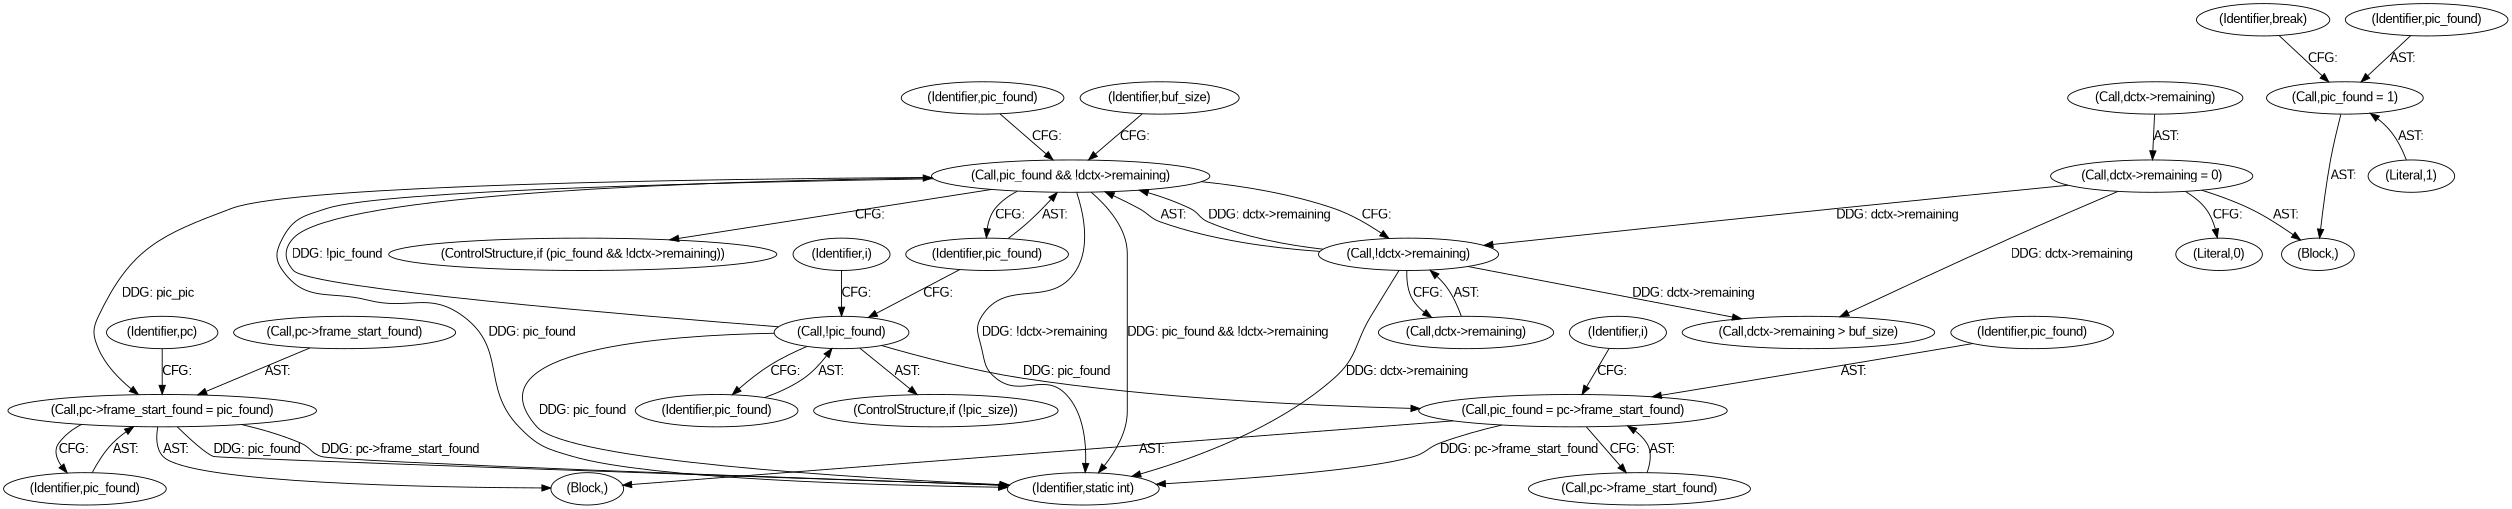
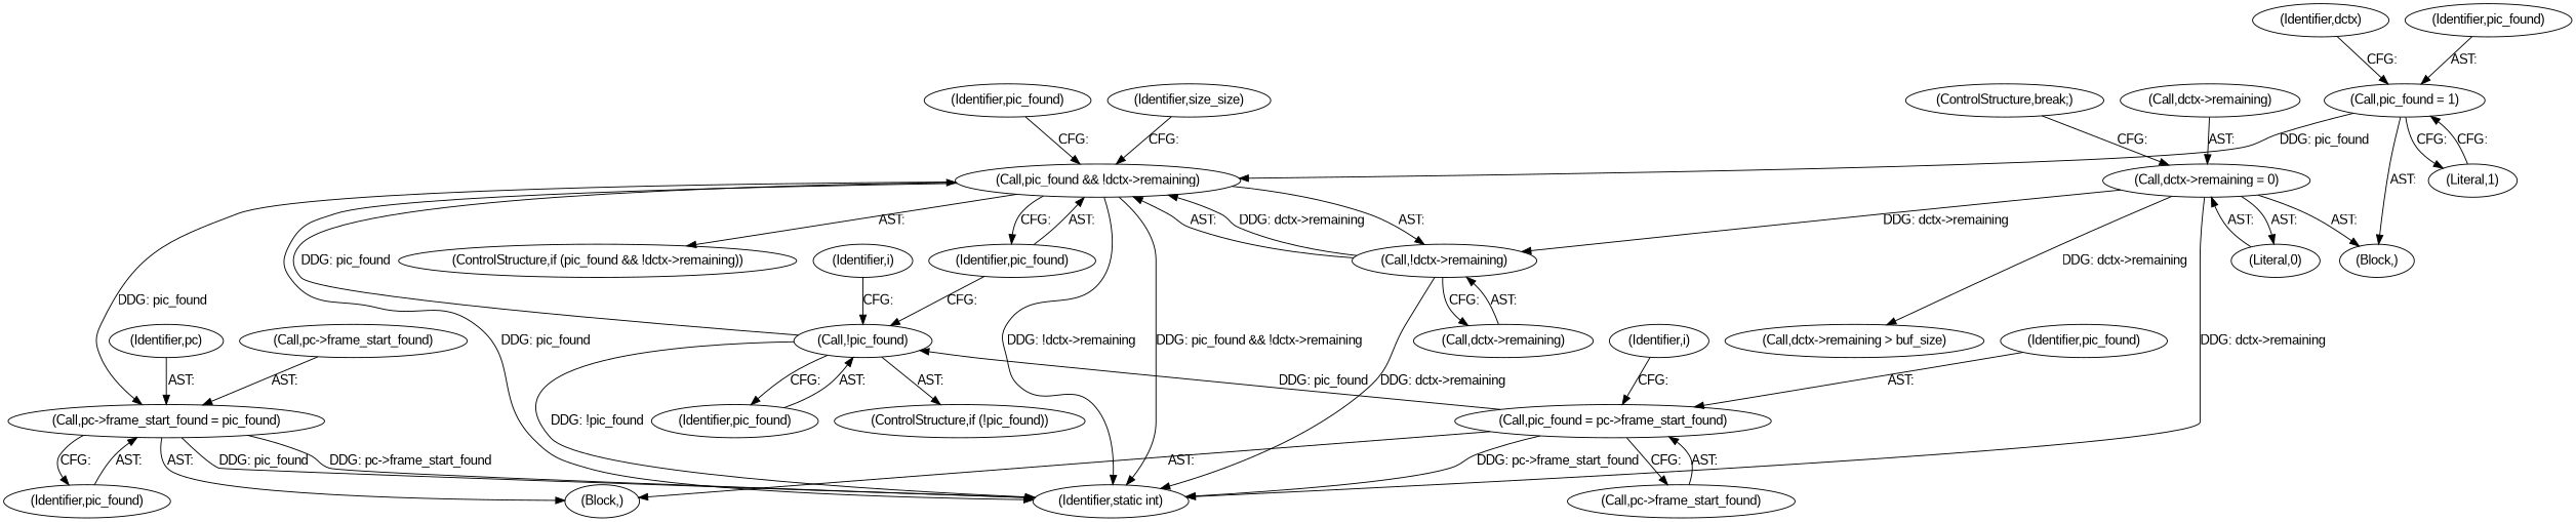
  digraph {
    fontname="Liberation Sans"
    node [fontname="Liberation Sans"]
    edge [fontname="Liberation Sans"]
    n1 [label="(Call,pic_found && !dctx->remaining)"]
    n2 [label="(Call,!dctx->remaining)"]
    n3 [label="(Call,pc->frame_start_found = pic_found)"]
    n4 [label="(ControlStructure,if (pic_found && !dctx->remaining))"]
    n5 [label="(Identifier,pic_found)"]
    n6 [label="(Identifier,static int)"]
    n7 [label="(Call,dctx->remaining)"]
    n8 [label="(Call,dctx->remaining > buf_size)"]
    n9 [label="(Block,)"]
    n10 [label="(Identifier,pic_found)"]
    n11 [label="(Call,!pic_found)"]
    n12 [label="(Call,pic_found = 1)"]
    n13 [label="(Literal,1)"]
    n14 [label="(Block,)"]
-   n15 [label="(ControlStructure,if (!pic_size))"]
+   n15 [label="(ControlStructure,if (!pic_found))"]
    n16 [label="(Identifier,pic_found)"]
    n17 [label="(Call,pic_found = pc->frame_start_found)"]
    n18 [label="(Call,pc->frame_start_found)"]
    n19 [label="(Call,dctx->remaining = 0)"]
    n20 [label="(Literal,0)"]
    n21 [label="(Call,pc->frame_start_found)"]
-   n22 [label="(Identifier,break)"]
+   n22 [label="(Identifier,dctx)"]
    n23 [label="(Identifier,pc)"]
    n24 [label="(Identifier,pic_found)"]
    n25 [label="(Identifier,i)"]
+   n26 [label="(ControlStructure,break;)"]
    n27 [label="(Identifier,pic_found)"]
    n28 [label="(Identifier,i)"]
    n29 [label="(Call,dctx->remaining)"]
-   n30 [label="(Identifier,buf_size)"]
+   n30 [label="(Identifier,size_size)"]
    n31 [label="(Identifier,pic_found)"]
-   n1 -> n2 [label="CFG: "]
-   n1 -> n3 [label="DDG: pic_pic"]
-   n1 -> n4 [label="CFG: "]
+   n1 -> n2 [label="AST: "]
+   n1 -> n3 [label="DDG: pic_found"]
+   n1 -> n4 [label="AST: "]
    n1 -> n5 [label="CFG: "]
    n1 -> n6 [label="DDG: !dctx->remaining"]
    n1 -> n6 [label="DDG: pic_found"]
    n1 -> n6 [label="DDG: pic_found && !dctx->remaining"]
    n2 -> n1 [label="AST: "]
    n2 -> n1 [label="DDG: dctx->remaining"]
    n2 -> n6 [label="DDG: dctx->remaining"]
    n2 -> n7 [label="CFG: "]
-   n2 -> n8 [label="DDG: dctx->remaining"]
    n3 -> n6 [label="DDG: pic_found"]
    n3 -> n6 [label="DDG: pc->frame_start_found"]
    n3 -> n9 [label="AST: "]
    n3 -> n10 [label="CFG: "]
    n5 -> n1 [label="AST: "]
    n5 -> n11 [label="CFG: "]
    n7 -> n2 [label="AST: "]
    n10 -> n3 [label="AST: "]
-   n11 -> n1 [label="DDG: !pic_found"]
-   n11 -> n6 [label="DDG: pic_found"]
+   n11 -> n1 [label="DDG: pic_found"]
+   n11 -> n6 [label="DDG: !pic_found"]
    n11 -> n15 [label="AST: "]
    n11 -> n16 [label="CFG: "]
+   n12 -> n1 [label="DDG: pic_found"]
+   n12 -> n13 [label="CFG: "]
    n12 -> n14 [label="AST: "]
-   n13 -> n12 [label="AST: "]
+   n13 -> n12 [label="CFG: "]
    n16 -> n11 [label="AST: "]
    n17 -> n6 [label="DDG: pc->frame_start_found"]
    n17 -> n9 [label="AST: "]
-   n11 -> n17 [label="DDG: pic_found"]
+   n17 -> n11 [label="DDG: pic_found"]
    n17 -> n18 [label="CFG: "]
    n18 -> n17 [label="AST: "]
    n19 -> n2 [label="DDG: dctx->remaining"]
+   n19 -> n6 [label="DDG: dctx->remaining"]
    n19 -> n8 [label="DDG: dctx->remaining"]
    n19 -> n14 [label="AST: "]
-   n19 -> n20 [label="CFG: "]
+   n19 -> n20 [label="AST: "]
+   n20 -> n19 [label="AST: "]
    n21 -> n3 [label="AST: "]
    n22 -> n12 [label="CFG: "]
-   n23 -> n3 [label="CFG: "]
+   n23 -> n3 [label="AST: "]
    n24 -> n12 [label="AST: "]
    n25 -> n11 [label="CFG: "]
+   n26 -> n19 [label="CFG: "]
    n27 -> n1 [label="CFG: "]
    n28 -> n17 [label="CFG: "]
    n29 -> n19 [label="AST: "]
    n30 -> n1 [label="CFG: "]
    n31 -> n17 [label="AST: "]
  }
